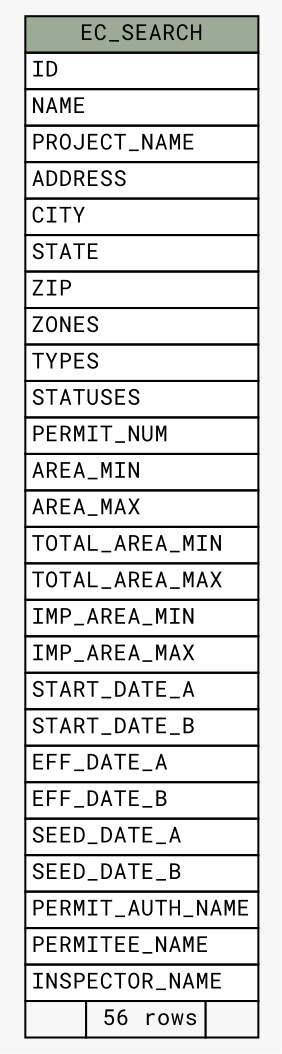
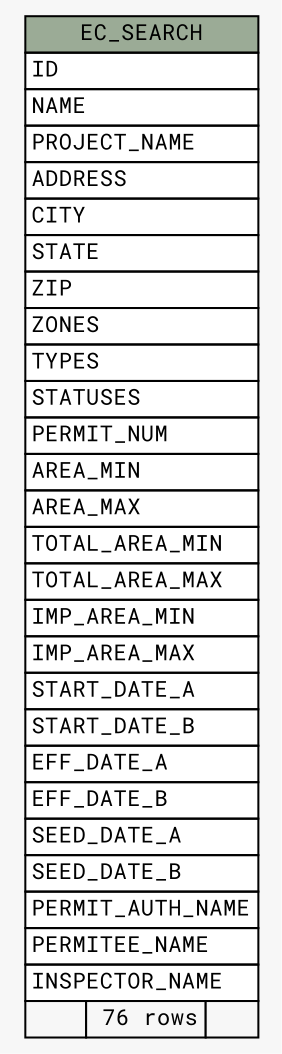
  digraph {
    bgcolor="#f7f7f7"
    fontname="Roboto Mono"
    fontsize=11
    nodesep=0.18
    rankdir=RL
    ranksep=0.46
-   n1 [fontname="Roboto Mono" fontsize=11 label=<     <TABLE BORDER="0" CELLBORDER="1" CELLSPACING="0" BGCOLOR="#ffffff">       <TR><TD COLSPAN="3" BGCOLOR="#9bab96" ALIGN="CENTER">EC_SEARCH</TD></TR>       <TR><TD PORT="ID" COLSPAN="3" ALIGN="LEFT">ID</TD></TR>       <TR><TD PORT="NAME" COLSPAN="3" ALIGN="LEFT">NAME</TD></TR>       <TR><TD PORT="PROJECT_NAME" COLSPAN="3" ALIGN="LEFT">PROJECT_NAME</TD></TR>       <TR><TD PORT="ADDRESS" COLSPAN="3" ALIGN="LEFT">ADDRESS</TD></TR>       <TR><TD PORT="CITY" COLSPAN="3" ALIGN="LEFT">CITY</TD></TR>       <TR><TD PORT="STATE" COLSPAN="3" ALIGN="LEFT">STATE</TD></TR>       <TR><TD PORT="ZIP" COLSPAN="3" ALIGN="LEFT">ZIP</TD></TR>       <TR><TD PORT="ZONES" COLSPAN="3" ALIGN="LEFT">ZONES</TD></TR>       <TR><TD PORT="TYPES" COLSPAN="3" ALIGN="LEFT">TYPES</TD></TR>       <TR><TD PORT="STATUSES" COLSPAN="3" ALIGN="LEFT">STATUSES</TD></TR>       <TR><TD PORT="PERMIT_NUM" COLSPAN="3" ALIGN="LEFT">PERMIT_NUM</TD></TR>       <TR><TD PORT="AREA_MIN" COLSPAN="3" ALIGN="LEFT">AREA_MIN</TD></TR>       <TR><TD PORT="AREA_MAX" COLSPAN="3" ALIGN="LEFT">AREA_MAX</TD></TR>       <TR><TD PORT="TOTAL_AREA_MIN" COLSPAN="3" ALIGN="LEFT">TOTAL_AREA_MIN</TD></TR>       <TR><TD PORT="TOTAL_AREA_MAX" COLSPAN="3" ALIGN="LEFT">TOTAL_AREA_MAX</TD></TR>       <TR><TD PORT="IMP_AREA_MIN" COLSPAN="3" ALIGN="LEFT">IMP_AREA_MIN</TD></TR>       <TR><TD PORT="IMP_AREA_MAX" COLSPAN="3" ALIGN="LEFT">IMP_AREA_MAX</TD></TR>       <TR><TD PORT="START_DATE_A" COLSPAN="3" ALIGN="LEFT">START_DATE_A</TD></TR>       <TR><TD PORT="START_DATE_B" COLSPAN="3" ALIGN="LEFT">START_DATE_B</TD></TR>       <TR><TD PORT="EFF_DATE_A" COLSPAN="3" ALIGN="LEFT">EFF_DATE_A</TD></TR>       <TR><TD PORT="EFF_DATE_B" COLSPAN="3" ALIGN="LEFT">EFF_DATE_B</TD></TR>       <TR><TD PORT="SEED_DATE_A" COLSPAN="3" ALIGN="LEFT">SEED_DATE_A</TD></TR>       <TR><TD PORT="SEED_DATE_B" COLSPAN="3" ALIGN="LEFT">SEED_DATE_B</TD></TR>       <TR><TD PORT="PERMIT_AUTH_NAME" COLSPAN="3" ALIGN="LEFT">PERMIT_AUTH_NAME</TD></TR>       <TR><TD PORT="PERMITEE_NAME" COLSPAN="3" ALIGN="LEFT">PERMITEE_NAME</TD></TR>       <TR><TD PORT="INSPECTOR_NAME" COLSPAN="3" ALIGN="LEFT">INSPECTOR_NAME</TD></TR>       <TR><TD ALIGN="LEFT" BGCOLOR="#f7f7f7">  </TD><TD ALIGN="RIGHT" BGCOLOR="#f7f7f7">56 rows</TD><TD ALIGN="RIGHT" BGCOLOR="#f7f7f7">  </TD></TR>     </TABLE>> shape=plaintext]
+   n1 [fontname="Roboto Mono" fontsize=11 label=<     <TABLE BORDER="0" CELLBORDER="1" CELLSPACING="0" BGCOLOR="#ffffff">       <TR><TD COLSPAN="3" BGCOLOR="#9bab96" ALIGN="CENTER">EC_SEARCH</TD></TR>       <TR><TD PORT="ID" COLSPAN="3" ALIGN="LEFT">ID</TD></TR>       <TR><TD PORT="NAME" COLSPAN="3" ALIGN="LEFT">NAME</TD></TR>       <TR><TD PORT="PROJECT_NAME" COLSPAN="3" ALIGN="LEFT">PROJECT_NAME</TD></TR>       <TR><TD PORT="ADDRESS" COLSPAN="3" ALIGN="LEFT">ADDRESS</TD></TR>       <TR><TD PORT="CITY" COLSPAN="3" ALIGN="LEFT">CITY</TD></TR>       <TR><TD PORT="STATE" COLSPAN="3" ALIGN="LEFT">STATE</TD></TR>       <TR><TD PORT="ZIP" COLSPAN="3" ALIGN="LEFT">ZIP</TD></TR>       <TR><TD PORT="ZONES" COLSPAN="3" ALIGN="LEFT">ZONES</TD></TR>       <TR><TD PORT="TYPES" COLSPAN="3" ALIGN="LEFT">TYPES</TD></TR>       <TR><TD PORT="STATUSES" COLSPAN="3" ALIGN="LEFT">STATUSES</TD></TR>       <TR><TD PORT="PERMIT_NUM" COLSPAN="3" ALIGN="LEFT">PERMIT_NUM</TD></TR>       <TR><TD PORT="AREA_MIN" COLSPAN="3" ALIGN="LEFT">AREA_MIN</TD></TR>       <TR><TD PORT="AREA_MAX" COLSPAN="3" ALIGN="LEFT">AREA_MAX</TD></TR>       <TR><TD PORT="TOTAL_AREA_MIN" COLSPAN="3" ALIGN="LEFT">TOTAL_AREA_MIN</TD></TR>       <TR><TD PORT="TOTAL_AREA_MAX" COLSPAN="3" ALIGN="LEFT">TOTAL_AREA_MAX</TD></TR>       <TR><TD PORT="IMP_AREA_MIN" COLSPAN="3" ALIGN="LEFT">IMP_AREA_MIN</TD></TR>       <TR><TD PORT="IMP_AREA_MAX" COLSPAN="3" ALIGN="LEFT">IMP_AREA_MAX</TD></TR>       <TR><TD PORT="START_DATE_A" COLSPAN="3" ALIGN="LEFT">START_DATE_A</TD></TR>       <TR><TD PORT="START_DATE_B" COLSPAN="3" ALIGN="LEFT">START_DATE_B</TD></TR>       <TR><TD PORT="EFF_DATE_A" COLSPAN="3" ALIGN="LEFT">EFF_DATE_A</TD></TR>       <TR><TD PORT="EFF_DATE_B" COLSPAN="3" ALIGN="LEFT">EFF_DATE_B</TD></TR>       <TR><TD PORT="SEED_DATE_A" COLSPAN="3" ALIGN="LEFT">SEED_DATE_A</TD></TR>       <TR><TD PORT="SEED_DATE_B" COLSPAN="3" ALIGN="LEFT">SEED_DATE_B</TD></TR>       <TR><TD PORT="PERMIT_AUTH_NAME" COLSPAN="3" ALIGN="LEFT">PERMIT_AUTH_NAME</TD></TR>       <TR><TD PORT="PERMITEE_NAME" COLSPAN="3" ALIGN="LEFT">PERMITEE_NAME</TD></TR>       <TR><TD PORT="INSPECTOR_NAME" COLSPAN="3" ALIGN="LEFT">INSPECTOR_NAME</TD></TR>       <TR><TD ALIGN="LEFT" BGCOLOR="#f7f7f7">  </TD><TD ALIGN="RIGHT" BGCOLOR="#f7f7f7">76 rows</TD><TD ALIGN="RIGHT" BGCOLOR="#f7f7f7">  </TD></TR>     </TABLE>> shape=plaintext]
  }
